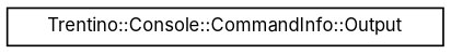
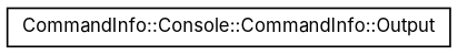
  digraph {
    rankdir=TB
    fontname=Inter
-   n1 [color=black fillcolor=white fontname=Inter fontsize=10 height=0.2 label="Trentino::Console::CommandInfo::Output" shape=record style=filled width=0.4]
+   n1 [color=black fillcolor=white fontname=Inter fontsize=10 height=0.2 label="CommandInfo::Console::CommandInfo::Output" shape=record style=filled width=0.4]
  }
